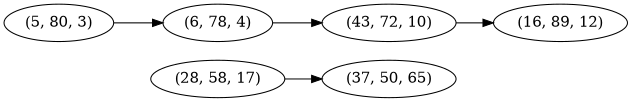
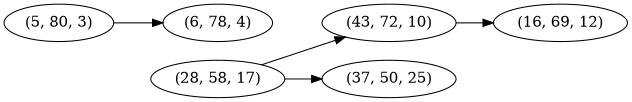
  digraph {
    rankdir=LR
    "(5, 80, 3)"
    "(6, 78, 4)"
    n3 [label="(43, 72, 10)"]
-   "(16, 69, 12)" [label="(16, 89, 12)"]
+   "(16, 69, 12)"
    "(28, 58, 17)"
-   "(37, 50, 25)" [label="(37, 50, 65)"]
+   "(37, 50, 25)"
    "(5, 80, 3)" -> "(6, 78, 4)"
-   "(6, 78, 4)" -> n3
+   "(28, 58, 17)" -> n3
    n3 -> "(16, 69, 12)"
    "(28, 58, 17)" -> "(37, 50, 25)"
  }
